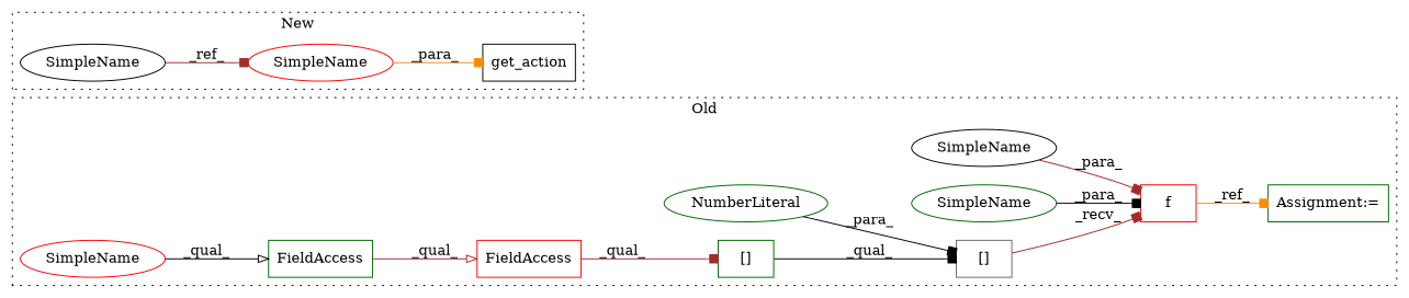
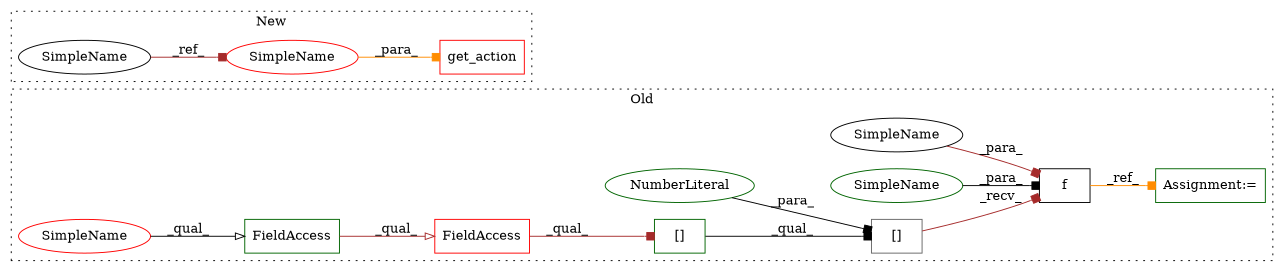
  digraph {
    rankdir=LR
    node [a=42 color=darkgreen l=4 s=2160 shape=box]
    edge [arrowhead=box color=brown]
    n1 [a=2 l="26,1" label="[]" s="2160,2194"]
    n2 [a=22 color=red l=25 label=FieldAccess]
    n3 [a=2 color=gray40 l="36,1" label="[]" s="2160,2197"]
    n4 [a=34 l=1 label=NumberLiteral s=2196 shape=ellipse]
    n5 [a=22 l=13 label=FieldAccess]
-   n6 [a=32 color=red l="2,1" label=f s="2199,2212"]
+   n6 [a=32 color=black l="2,1" label=f s="2199,2212"]
    n7 [a=7 l=1 label="Assignment:=" s=2159]
    n8 [color=black l=6 label=SimpleName s=2201 shape=ellipse]
    n9 [label=SimpleName s=2208 shape=ellipse]
    n10 [color=red label=SimpleName shape=ellipse]
-   n11 [a=32 color=black l="11,1" label=get_action s="2132,2147"]
+   n11 [a=32 color=red l="11,1" label=get_action s="2132,2147"]
    n12 [color=black label=SimpleName s=1013 shape=ellipse]
    n13 [color=red label=SimpleName s=2143 shape=ellipse]
    subgraph cluster_1 {
      label=Old
      style=dotted
      n1
      n2
      n3
      n4
      n5
      n6
      n7
      n8
      n9
      n10
    }
    subgraph cluster_2 {
      label=New
      style=dotted
      n11
      n12
      n13
    }
    n1 -> n3 [color=black label=_qual_]
    n2 -> n1 [label=_qual_]
    n3 -> n6 [label=_recv_]
    n4 -> n3 [color=black label=_para_]
    n5 -> n2 [arrowhead=onormal label=_qual_]
    n6 -> n7 [color=darkorange label=_ref_]
    n8 -> n6 [label=_para_]
    n9 -> n6 [color=black label=_para_]
    n10 -> n5 [arrowhead=onormal color=black label=_qual_]
    n12 -> n13 [label=_ref_]
    n13 -> n11 [color=darkorange label=_para_]
  }
